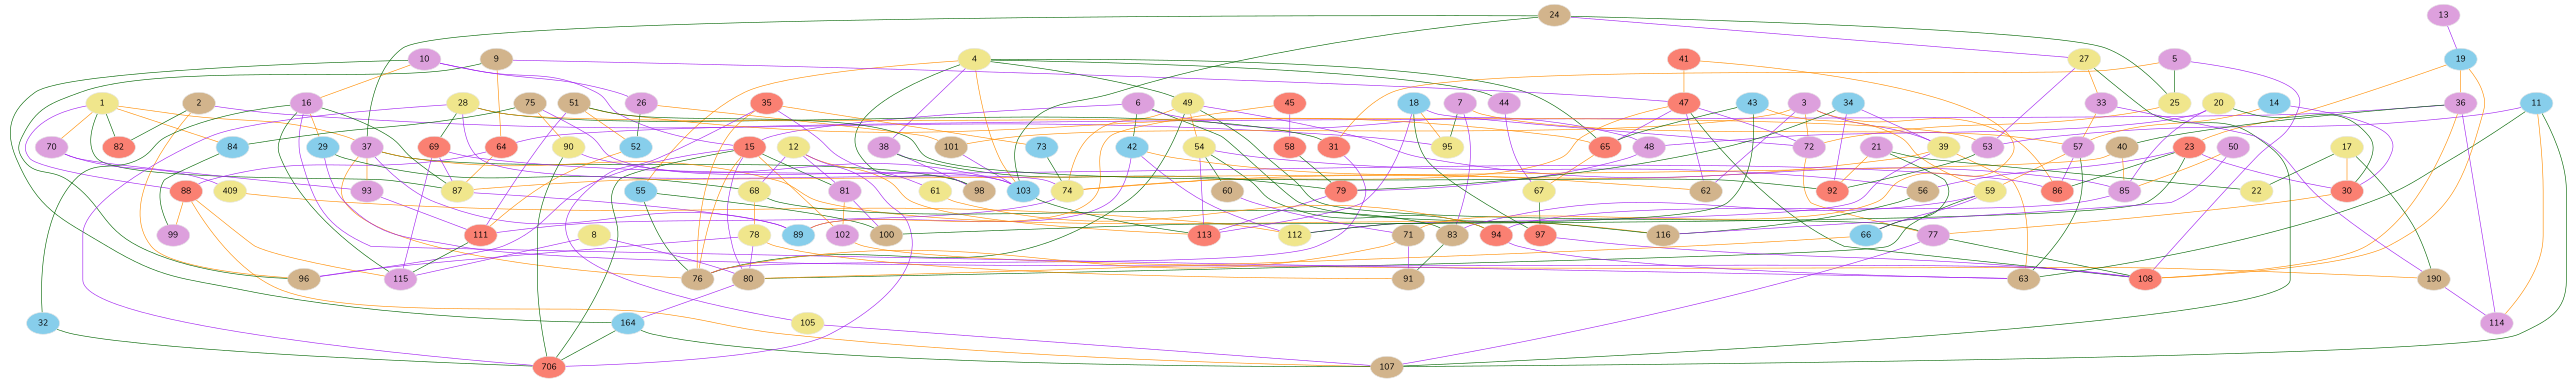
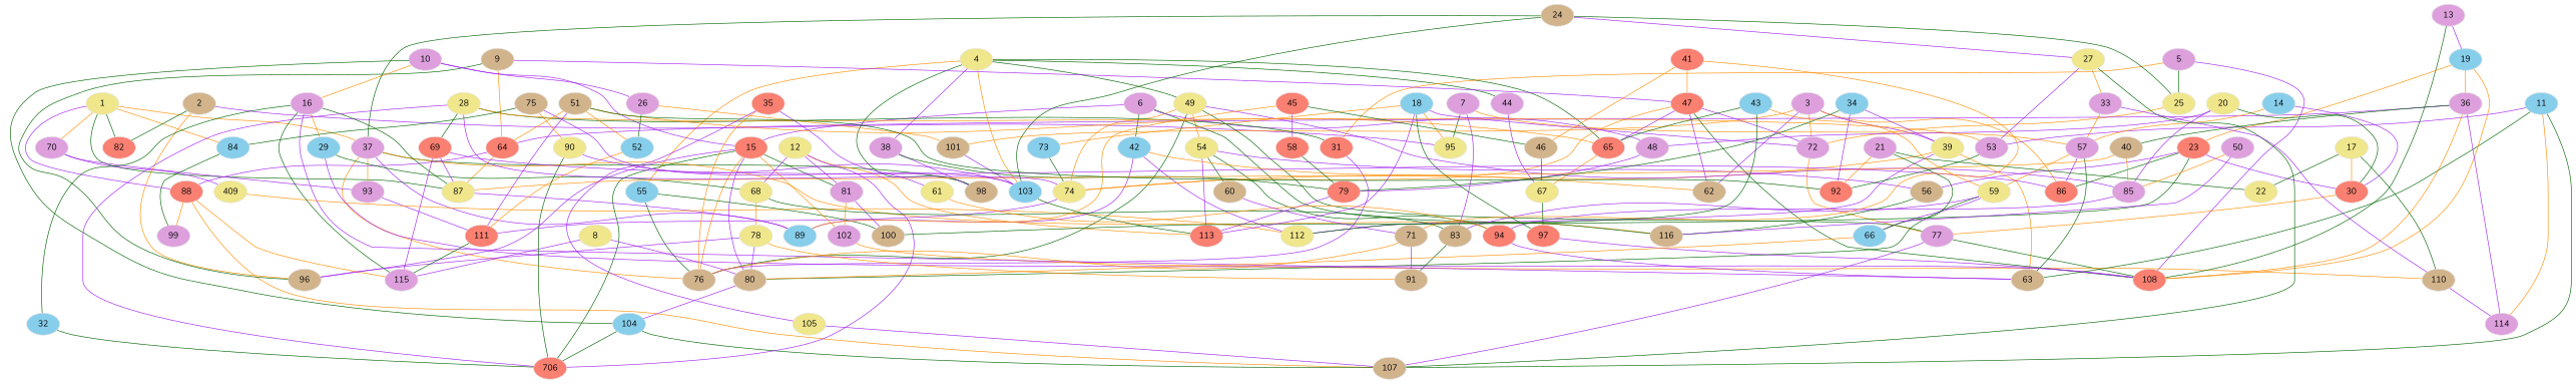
  graph {
    fontname=Nunito
    node [color=gray90 fillcolor=plum fontname=Nunito style=filled]
    edge [color=purple fontname=Nunito]
    1 [fillcolor=khaki]
    37
    70
    82 [fillcolor=salmon]
    84 [fillcolor=skyblue]
    87 [fillcolor=khaki]
    88 [fillcolor=salmon]
    98 [fillcolor=tan]
    116 [fillcolor=tan]
    76 [fillcolor=tan]
    89 [fillcolor=skyblue]
    93
    n13 [fillcolor=khaki label=409]
    99
    115
    107 [fillcolor=tan]
    2 [fillcolor=tan]
    95 [fillcolor=khaki]
    96 [fillcolor=tan]
    63 [fillcolor=tan]
    39 [fillcolor=khaki]
    3
    62 [fillcolor=tan]
    72
    86 [fillcolor=salmon]
    101 [fillcolor=tan]
    74 [fillcolor=khaki]
    112 [fillcolor=khaki]
    77
    103 [fillcolor=skyblue]
    4 [fillcolor=khaki]
    38
    44
    49 [fillcolor=khaki]
    55 [fillcolor=skyblue]
    65 [fillcolor=salmon]
    79 [fillcolor=salmon]
    67 [fillcolor=khaki]
    85
    54 [fillcolor=khaki]
    100 [fillcolor=tan]
    113 [fillcolor=salmon]
    25 [fillcolor=khaki]
    5
    31 [fillcolor=salmon]
    108 [fillcolor=salmon]
    15 [fillcolor=salmon]
    6
    42 [fillcolor=skyblue]
    48
    80 [fillcolor=tan]
    81
    n53 [fillcolor=salmon label=706]
    102
    7
    57
    83 [fillcolor=tan]
    59 [fillcolor=khaki]
    91 [fillcolor=tan]
    8 [fillcolor=khaki]
-   104 [fillcolor=skyblue label=164]
+   104 [fillcolor=skyblue]
    9 [fillcolor=tan]
    47 [fillcolor=salmon]
    64 [fillcolor=salmon]
    10
    16
    26
    29 [fillcolor=skyblue]
    32 [fillcolor=skyblue]
    52 [fillcolor=skyblue]
    11 [fillcolor=skyblue]
    114
    53
    12 [fillcolor=khaki]
    68 [fillcolor=khaki]
    78 [fillcolor=khaki]
    13
    19 [fillcolor=skyblue]
    23 [fillcolor=salmon]
    36
    14 [fillcolor=skyblue]
    30 [fillcolor=salmon]
-   110 [fillcolor=tan label=190]
+   110 [fillcolor=tan]
    17 [fillcolor=khaki]
    22 [fillcolor=khaki]
    18 [fillcolor=skyblue]
    73 [fillcolor=skyblue]
    97 [fillcolor=salmon]
    56 [fillcolor=tan]
    40 [fillcolor=tan]
    20 [fillcolor=khaki]
    94 [fillcolor=salmon]
    21
    66 [fillcolor=skyblue]
    92 [fillcolor=salmon]
    24 [fillcolor=tan]
    27 [fillcolor=khaki]
    33
    111 [fillcolor=salmon]
    28 [fillcolor=khaki]
    69 [fillcolor=salmon]
    34 [fillcolor=skyblue]
    35 [fillcolor=salmon]
    61 [fillcolor=khaki]
    105 [fillcolor=khaki]
    75 [fillcolor=tan]
    90 [fillcolor=khaki]
    41 [fillcolor=salmon]
+   46 [fillcolor=tan]
    71 [fillcolor=tan]
    43 [fillcolor=skyblue]
    45 [fillcolor=salmon]
    58 [fillcolor=salmon]
    60 [fillcolor=tan]
    50
    51 [fillcolor=tan]
    1 -- 37 [color=darkorange]
    1 -- 70 [color=darkorange]
    1 -- 82 [color=darkgreen]
    1 -- 84 [color=darkorange]
    1 -- 87 [color=darkgreen]
    1 -- 88
    37 -- 98 [color=darkgreen]
    37 -- 116 [color=darkorange]
    37 -- 76 [color=darkorange]
    37 -- 89
    37 -- 93 [color=darkorange]
    70 -- 93
    70 -- n13
    84 -- 99 [color=darkgreen]
    87 -- 89
    88 -- 99 [color=darkorange]
    88 -- 115 [color=darkorange]
    88 -- 107 [color=darkorange]
    93 -- 111
    n13 -- 112 [color=darkorange]
    2 -- 82 [color=darkgreen]
    2 -- 95
    2 -- 96 [color=darkorange]
    39 -- 63 [color=darkorange]
    39 -- 74 [color=darkorange]
    39 -- 112
    3 -- 39
    3 -- 62
    3 -- 72 [color=darkorange]
    3 -- 86 [color=darkorange]
    3 -- 101 [color=darkorange]
    72 -- 77 [color=darkorange]
    101 -- 103
    74 -- 111
    77 -- 107
    77 -- 108 [color=darkgreen]
    103 -- 113 [color=darkgreen]
    4 -- 98 [color=darkgreen]
    4 -- 103 [color=darkorange]
    4 -- 38
    4 -- 44 [color=darkgreen]
    4 -- 49 [color=darkgreen]
    4 -- 55 [color=darkorange]
    4 -- 65 [color=darkgreen]
    38 -- 98
    38 -- 79 [color=darkgreen]
    44 -- 67
    49 -- 76 [color=darkgreen]
    49 -- 74 [color=darkorange]
    49 -- 77 [color=darkgreen]
    49 -- 85
    49 -- 54 [color=darkorange]
    55 -- 76 [color=darkgreen]
    55 -- 100 [color=darkgreen]
    65 -- 67 [color=darkorange]
    79 -- 113
    67 -- 97 [color=darkgreen]
    85 -- 94
    54 -- 113
    54 -- 56
    54 -- 94 [color=darkgreen]
    54 -- 60 [color=darkgreen]
    25 -- 72 [color=darkorange]
    5 -- 25 [color=darkgreen]
    5 -- 31 [color=darkorange]
    5 -- 108
    31 -- 76
    15 -- 76 [color=darkorange]
    15 -- 96
    15 -- 80
    15 -- 81 [color=darkgreen]
    15 -- n53 [color=darkgreen]
    15 -- 102 [color=darkorange]
    6 -- 116 [color=darkgreen]
    6 -- 15
    6 -- 42 [color=darkgreen]
    6 -- 48
    42 -- 89
    42 -- 62 [color=darkorange]
    42 -- 112
    48 -- 79
    80 -- 104
    81 -- 100
    81 -- 102 [color=darkorange]
    102 -- 110 [color=darkorange]
    7 -- 95 [color=darkgreen]
    7 -- 57 [color=darkorange]
    7 -- 83
    57 -- 63 [color=darkgreen]
    57 -- 86
    57 -- 59 [color=darkorange]
    83 -- 91 [color=darkgreen]
    59 -- 80 [color=darkgreen]
    59 -- 83
    59 -- 66
    8 -- 115
    8 -- 80
    104 -- 107 [color=darkgreen]
    104 -- n53 [color=darkgreen]
    9 -- 96 [color=darkgreen]
    9 -- 47
    9 -- 64 [color=darkorange]
    47 -- 62
    47 -- 72
    47 -- 74 [color=darkorange]
    47 -- 65
    47 -- 108 [color=darkgreen]
    64 -- 87 [color=darkorange]
    64 -- 88
    10 -- 15
    10 -- 104 [color=darkgreen]
    10 -- 16 [color=darkorange]
    10 -- 26
    16 -- 87 [color=darkgreen]
    16 -- 115 [color=darkgreen]
    16 -- 63
    16 -- 29 [color=darkorange]
    16 -- 32 [color=darkgreen]
    26 -- 101 [color=darkorange]
    26 -- 52 [color=darkgreen]
    29 -- 108
    29 -- 68 [color=darkgreen]
    32 -- n53 [color=darkgreen]
    52 -- 111 [color=darkorange]
    11 -- 107 [color=darkgreen]
    11 -- 63 [color=darkgreen]
    11 -- 114 [color=darkorange]
    11 -- 53
    53 -- 92 [color=darkgreen]
    12 -- 113 [color=darkorange]
    12 -- 81
    12 -- n53
    12 -- 68
    68 -- 83 [color=darkgreen]
    68 -- 78 [color=darkorange]
    78 -- 96
    78 -- 80
    78 -- 91 [color=darkorange]
+   13 -- 108 [color=darkgreen]
    13 -- 19
    19 -- 108 [color=darkorange]
    19 -- 23 [color=darkorange]
    19 -- 36 [color=darkorange]
    23 -- 86 [color=darkgreen]
    23 -- 100 [color=darkgreen]
    23 -- 30
    23 -- 56
    36 -- 108 [color=darkorange]
    36 -- 64
    36 -- 114
    36 -- 40 [color=darkgreen]
    14 -- 57 [color=darkorange]
    14 -- 30
    30 -- 77 [color=darkorange]
    110 -- 114
    17 -- 30 [color=darkorange]
    17 -- 110 [color=darkgreen]
    17 -- 22 [color=darkgreen]
    18 -- 95 [color=darkorange]
    18 -- 72
    18 -- 113
-   35 -- 73 [color=darkorange]
+   18 -- 73 [color=darkorange]
    18 -- 97 [color=darkgreen]
    73 -- 74 [color=darkgreen]
    97 -- 108
    56 -- 116 [color=darkgreen]
    40 -- 87 [color=darkorange]
    40 -- 85 [color=darkorange]
    20 -- 85
    20 -- 48
    20 -- 30 [color=darkgreen]
    94 -- 63
    21 -- 22 [color=darkgreen]
    21 -- 66 [color=darkgreen]
    21 -- 92 [color=darkorange]
    66 -- 80 [color=darkorange]
    24 -- 37 [color=darkgreen]
    24 -- 103 [color=darkgreen]
    24 -- 25 [color=darkgreen]
    24 -- 27
    27 -- 107 [color=darkgreen]
    27 -- 53
    27 -- 33 [color=darkorange]
    33 -- 57 [color=darkorange]
    33 -- 110
    111 -- 115 [color=darkgreen]
    28 -- 74
    28 -- 31 [color=darkgreen]
    28 -- n53
    28 -- 53 [color=darkorange]
    28 -- 69 [color=darkgreen]
    69 -- 87
    69 -- 115
    69 -- 86
    34 -- 39
    34 -- 79 [color=darkgreen]
    34 -- 92
    35 -- 76 [color=darkorange]
    35 -- 61
    35 -- 105
    61 -- 94 [color=darkorange]
    105 -- 107
    75 -- 84 [color=darkgreen]
    75 -- 103
    75 -- 90 [color=darkorange]
    90 -- 103
    90 -- n53 [color=darkgreen]
    41 -- 47 [color=darkorange]
+   41 -- 46 [color=darkorange]
    41 -- 71 [color=darkorange]
+   46 -- 67 [color=darkgreen]
    71 -- 76 [color=darkorange]
    71 -- 91
    43 -- 112 [color=darkgreen]
    43 -- 65 [color=darkgreen]
    43 -- 59 [color=darkorange]
    45 -- 89 [color=darkorange]
+   45 -- 46 [color=darkgreen]
    45 -- 58
    58 -- 79 [color=darkgreen]
    60 -- 71
    50 -- 116
    50 -- 85 [color=darkorange]
    51 -- 65 [color=darkorange]
+   51 -- 64 [color=darkorange]
    51 -- 52 [color=darkorange]
    51 -- 92 [color=darkgreen]
    51 -- 111
  }
